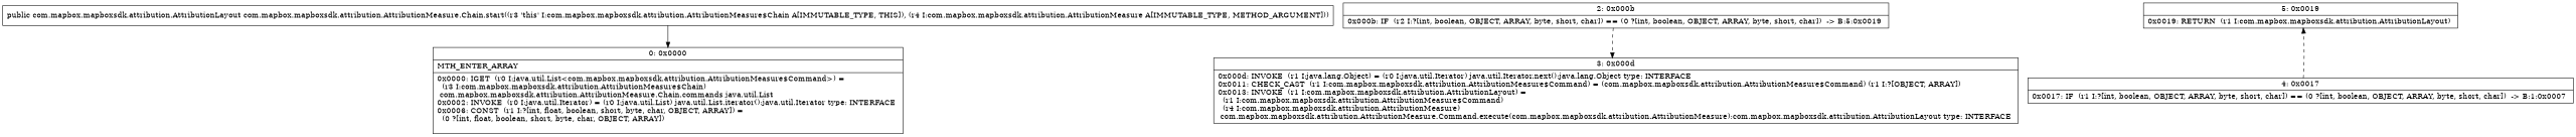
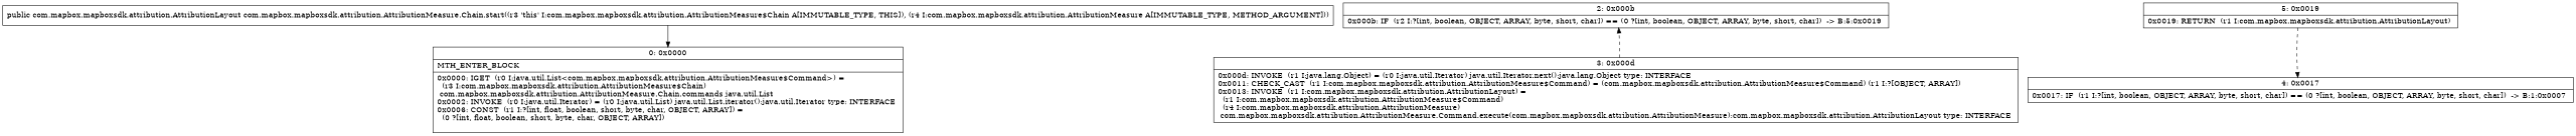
  digraph {
    node [shape=record]
    edge [style=dashed]
-   n1 [label="{0\:\ 0x0000|MTH_ENTER_ARRAY\l|0x0000: IGET  (r0 I:java.util.List\<com.mapbox.mapboxsdk.attribution.AttributionMeasure$Command\>) = \l  (r3 I:com.mapbox.mapboxsdk.attribution.AttributionMeasure$Chain)\l com.mapbox.mapboxsdk.attribution.AttributionMeasure.Chain.commands java.util.List \l0x0002: INVOKE  (r0 I:java.util.Iterator) = (r0 I:java.util.List) java.util.List.iterator():java.util.Iterator type: INTERFACE \l0x0006: CONST  (r1 I:?[int, float, boolean, short, byte, char, OBJECT, ARRAY]) = \l  (0 ?[int, float, boolean, short, byte, char, OBJECT, ARRAY])\l \l}"]
+   n1 [label="{0\:\ 0x0000|MTH_ENTER_BLOCK\l|0x0000: IGET  (r0 I:java.util.List\<com.mapbox.mapboxsdk.attribution.AttributionMeasure$Command\>) = \l  (r3 I:com.mapbox.mapboxsdk.attribution.AttributionMeasure$Chain)\l com.mapbox.mapboxsdk.attribution.AttributionMeasure.Chain.commands java.util.List \l0x0002: INVOKE  (r0 I:java.util.Iterator) = (r0 I:java.util.List) java.util.List.iterator():java.util.Iterator type: INTERFACE \l0x0006: CONST  (r1 I:?[int, float, boolean, short, byte, char, OBJECT, ARRAY]) = \l  (0 ?[int, float, boolean, short, byte, char, OBJECT, ARRAY])\l \l}"]
    n2 [label="{2\:\ 0x000b|0x000b: IF  (r2 I:?[int, boolean, OBJECT, ARRAY, byte, short, char]) == (0 ?[int, boolean, OBJECT, ARRAY, byte, short, char])  \-\> B:5:0x0019 \l}"]
    n3 [label="{3\:\ 0x000d|0x000d: INVOKE  (r1 I:java.lang.Object) = (r0 I:java.util.Iterator) java.util.Iterator.next():java.lang.Object type: INTERFACE \l0x0011: CHECK_CAST  (r1 I:com.mapbox.mapboxsdk.attribution.AttributionMeasure$Command) = (com.mapbox.mapboxsdk.attribution.AttributionMeasure$Command) (r1 I:?[OBJECT, ARRAY]) \l0x0013: INVOKE  (r1 I:com.mapbox.mapboxsdk.attribution.AttributionLayout) = \l  (r1 I:com.mapbox.mapboxsdk.attribution.AttributionMeasure$Command)\l  (r4 I:com.mapbox.mapboxsdk.attribution.AttributionMeasure)\l com.mapbox.mapboxsdk.attribution.AttributionMeasure.Command.execute(com.mapbox.mapboxsdk.attribution.AttributionMeasure):com.mapbox.mapboxsdk.attribution.AttributionLayout type: INTERFACE \l}"]
    n4 [label="{5\:\ 0x0019|0x0019: RETURN  (r1 I:com.mapbox.mapboxsdk.attribution.AttributionLayout) \l}"]
    n5 [label="{4\:\ 0x0017|0x0017: IF  (r1 I:?[int, boolean, OBJECT, ARRAY, byte, short, char]) == (0 ?[int, boolean, OBJECT, ARRAY, byte, short, char])  \-\> B:1:0x0007 \l}"]
    n6 [label="{public com.mapbox.mapboxsdk.attribution.AttributionLayout com.mapbox.mapboxsdk.attribution.AttributionMeasure.Chain.start((r3 'this' I:com.mapbox.mapboxsdk.attribution.AttributionMeasure$Chain A[IMMUTABLE_TYPE, THIS]), (r4 I:com.mapbox.mapboxsdk.attribution.AttributionMeasure A[IMMUTABLE_TYPE, METHOD_ARGUMENT])) }"]
-   n2 -> n3
-   n5 -> n4
+   n3 -> n2
+   n4 -> n5
    n6 -> n1 [style=""]
  }
